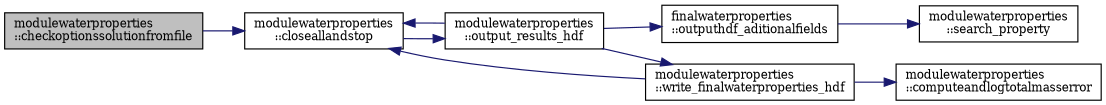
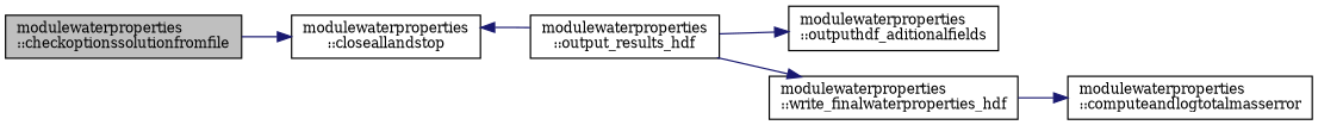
  digraph {
    fontname="DejaVu Serif"
    rankdir=LR
    node [color=black fillcolor=white fontname="DejaVu Serif" fontsize=10 shape=record style=filled]
    edge [color=midnightblue fontname="DejaVu Serif" fontsize=10 labelfontname=Helvetica labelfontsize=10 style=solid]
    n1 [fillcolor=grey75 fontcolor=black height=0.2 label="modulewaterproperties\l::checkoptionssolutionfromfile" width=0.4]
    n2 [height=0.2 label="modulewaterproperties\l::closeallandstop" width=0.4]
    n3 [height=0.2 label="modulewaterproperties\l::output_results_hdf" width=0.4]
-   n4 [height=0.2 label="finalwaterproperties\l::outputhdf_aditionalfields" width=0.4]
+   n4 [height=0.2 label="modulewaterproperties\l::outputhdf_aditionalfields" width=0.4]
    n5 [height=0.2 label="modulewaterproperties\l::write_finalwaterproperties_hdf" width=0.4]
-   n6 [height=0.2 label="modulewaterproperties\l::search_property" width=0.4]
    n7 [height=0.2 label="modulewaterproperties\l::computeandlogtotalmasserror" width=0.4]
    n1 -> n2
-   n2 -> n3
    n3 -> n2
    n3 -> n4
    n3 -> n5
-   n4 -> n6
-   n5 -> n2
    n5 -> n7
  }
